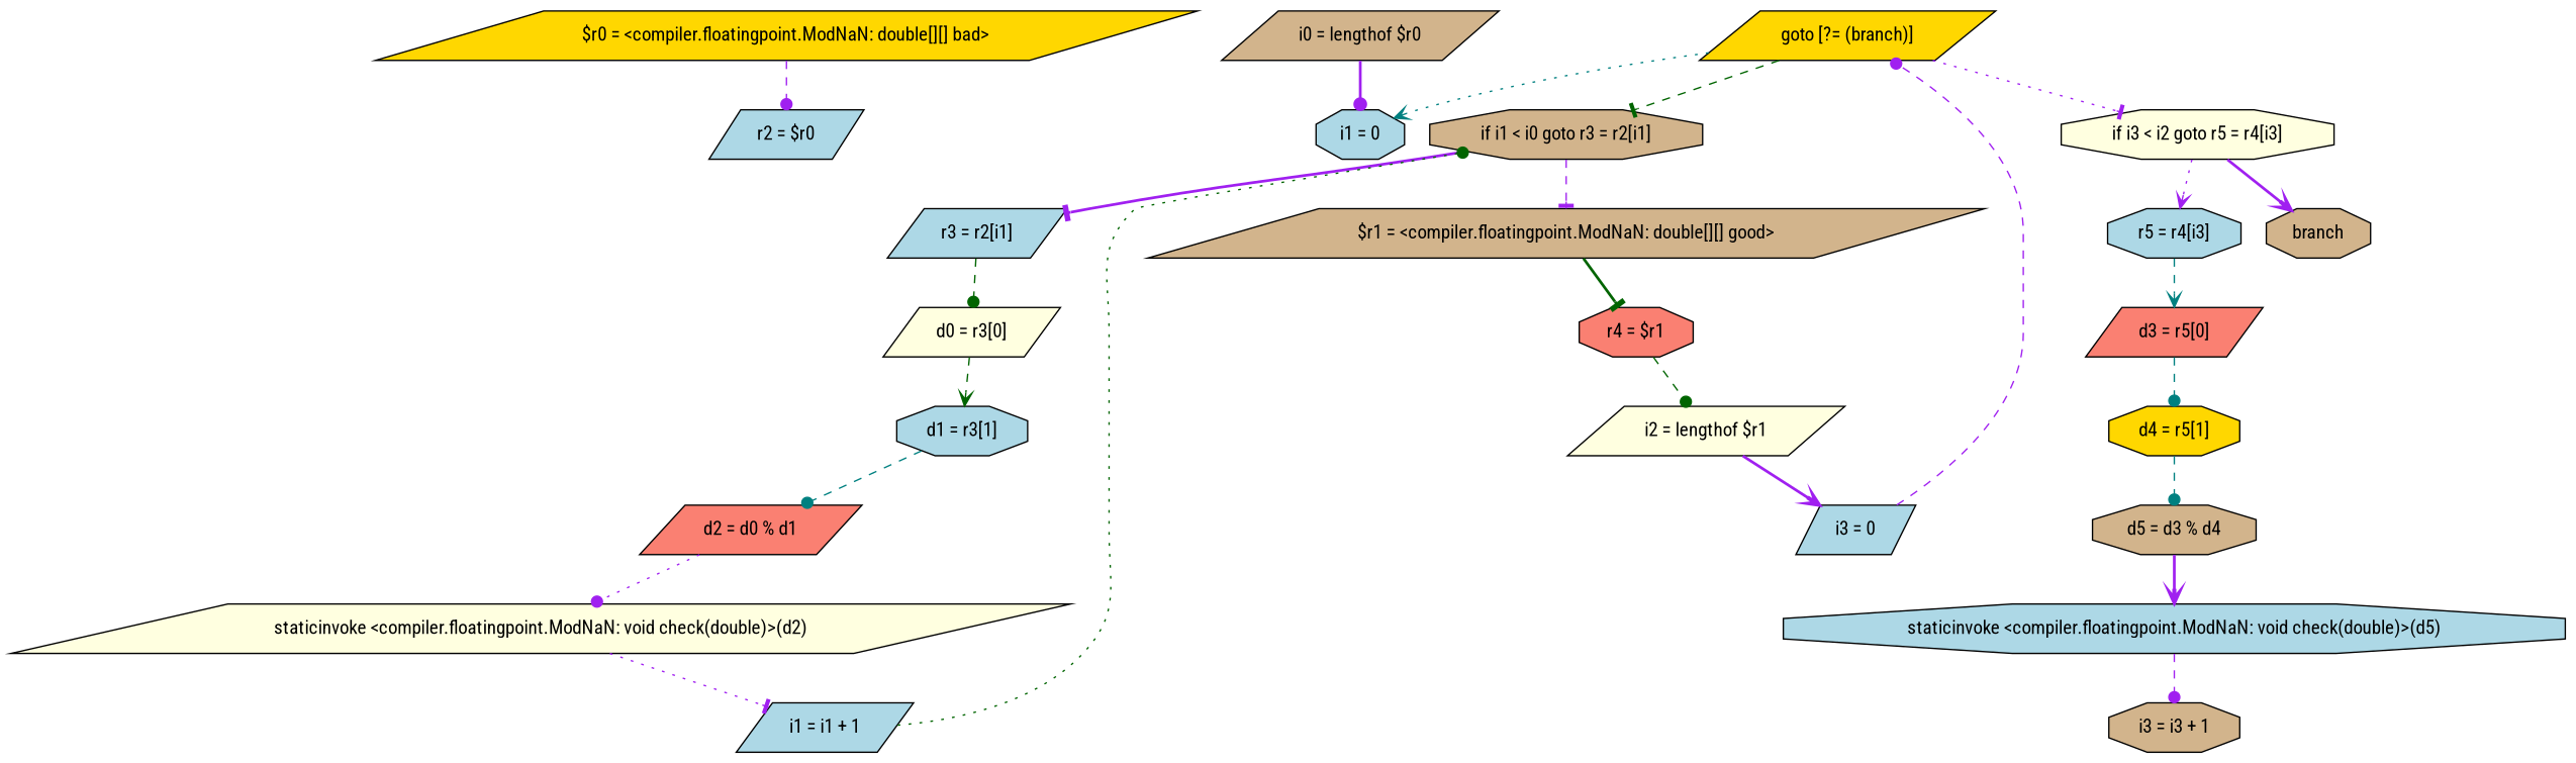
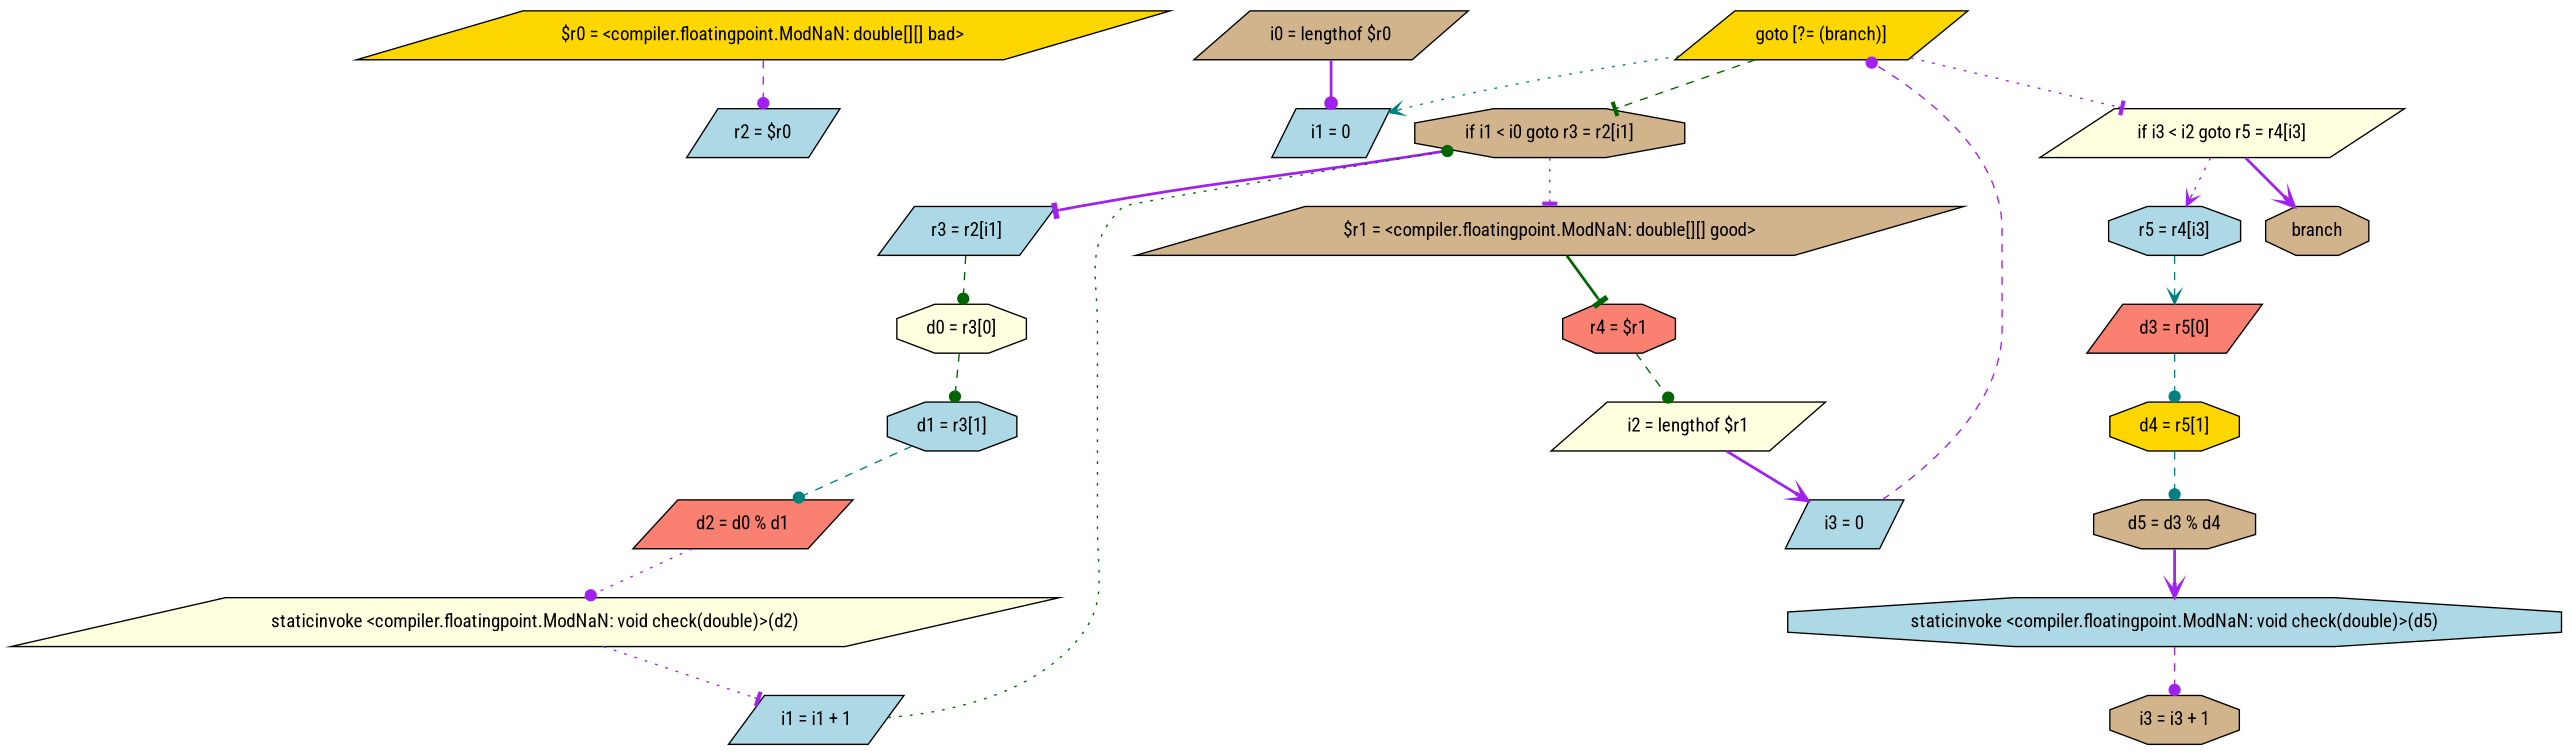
  digraph {
    fontname="Roboto Condensed"
    node [fillcolor=lightblue fontname="Roboto Condensed" shape=parallelogram style=filled]
    edge [arrowhead=dot color=purple fontname="Roboto Condensed" style=dashed]
    "$r0 = <compiler.floatingpoint.ModNaN: double[][] bad>" [fillcolor=gold]
    "r2 = $r0"
    "i0 = lengthof $r0" [fillcolor=tan]
-   "i1 = 0" [shape=octagon]
+   "i1 = 0"
    "goto [?= (branch)]" [fillcolor=gold]
    "if i1 < i0 goto r3 = r2[i1]" [fillcolor=tan shape=octagon]
-   "if i3 < i2 goto r5 = r4[i3]" [fillcolor=lightyellow shape=octagon]
+   "if i3 < i2 goto r5 = r4[i3]" [fillcolor=lightyellow]
    "r3 = r2[i1]"
    "$r1 = <compiler.floatingpoint.ModNaN: double[][] good>" [fillcolor=tan]
    "r5 = r4[i3]" [shape=octagon]
    n11 [fillcolor=tan label=branch shape=octagon]
-   "d0 = r3[0]" [fillcolor=lightyellow]
+   "d0 = r3[0]" [fillcolor=lightyellow shape=octagon]
    "d1 = r3[1]" [shape=octagon]
    "d2 = d0 % d1" [fillcolor=salmon]
    "staticinvoke <compiler.floatingpoint.ModNaN: void check(double)>(d2)" [fillcolor=lightyellow]
    "i1 = i1 + 1"
    "r4 = $r1" [fillcolor=salmon shape=octagon]
    "i2 = lengthof $r1" [fillcolor=lightyellow]
    "i3 = 0"
    "d3 = r5[0]" [fillcolor=salmon]
    "d4 = r5[1]" [fillcolor=gold shape=octagon]
    "d5 = d3 % d4" [fillcolor=tan shape=octagon]
    "staticinvoke <compiler.floatingpoint.ModNaN: void check(double)>(d5)" [shape=octagon]
    "i3 = i3 + 1" [fillcolor=tan shape=octagon]
    "$r0 = <compiler.floatingpoint.ModNaN: double[][] bad>" -> "r2 = $r0"
    "i0 = lengthof $r0" -> "i1 = 0" [style=bold]
    "goto [?= (branch)]" -> "i1 = 0" [arrowhead=vee color=teal style=dotted]
    "goto [?= (branch)]" -> "if i1 < i0 goto r3 = r2[i1]" [arrowhead=tee color=darkgreen]
    "goto [?= (branch)]" -> "if i3 < i2 goto r5 = r4[i3]" [arrowhead=tee style=dotted]
    "if i1 < i0 goto r3 = r2[i1]" -> "r3 = r2[i1]" [arrowhead=tee style=bold]
-   "if i1 < i0 goto r3 = r2[i1]" -> "$r1 = <compiler.floatingpoint.ModNaN: double[][] good>" [arrowhead=tee]
+   "if i1 < i0 goto r3 = r2[i1]" -> "$r1 = <compiler.floatingpoint.ModNaN: double[][] good>" [arrowhead=tee style=dotted]
    "if i3 < i2 goto r5 = r4[i3]" -> "r5 = r4[i3]" [arrowhead=vee style=dotted]
    "if i3 < i2 goto r5 = r4[i3]" -> n11 [arrowhead=vee style=bold]
    "r3 = r2[i1]" -> "d0 = r3[0]" [color=darkgreen]
    "$r1 = <compiler.floatingpoint.ModNaN: double[][] good>" -> "r4 = $r1" [arrowhead=tee color=darkgreen style=bold]
    "r5 = r4[i3]" -> "d3 = r5[0]" [arrowhead=vee color=teal]
-   "d0 = r3[0]" -> "d1 = r3[1]" [arrowhead=vee color=darkgreen]
+   "d0 = r3[0]" -> "d1 = r3[1]" [color=darkgreen]
    "d1 = r3[1]" -> "d2 = d0 % d1" [color=teal]
    "d2 = d0 % d1" -> "staticinvoke <compiler.floatingpoint.ModNaN: void check(double)>(d2)" [style=dotted]
    "staticinvoke <compiler.floatingpoint.ModNaN: void check(double)>(d2)" -> "i1 = i1 + 1" [arrowhead=tee style=dotted]
    "i1 = i1 + 1" -> "if i1 < i0 goto r3 = r2[i1]" [color=darkgreen style=dotted]
    "r4 = $r1" -> "i2 = lengthof $r1" [color=darkgreen]
    "i2 = lengthof $r1" -> "i3 = 0" [arrowhead=vee style=bold]
    "i3 = 0" -> "goto [?= (branch)]"
    "d3 = r5[0]" -> "d4 = r5[1]" [color=teal]
    "d4 = r5[1]" -> "d5 = d3 % d4" [color=teal]
    "d5 = d3 % d4" -> "staticinvoke <compiler.floatingpoint.ModNaN: void check(double)>(d5)" [arrowhead=vee style=bold]
    "staticinvoke <compiler.floatingpoint.ModNaN: void check(double)>(d5)" -> "i3 = i3 + 1"
  }
